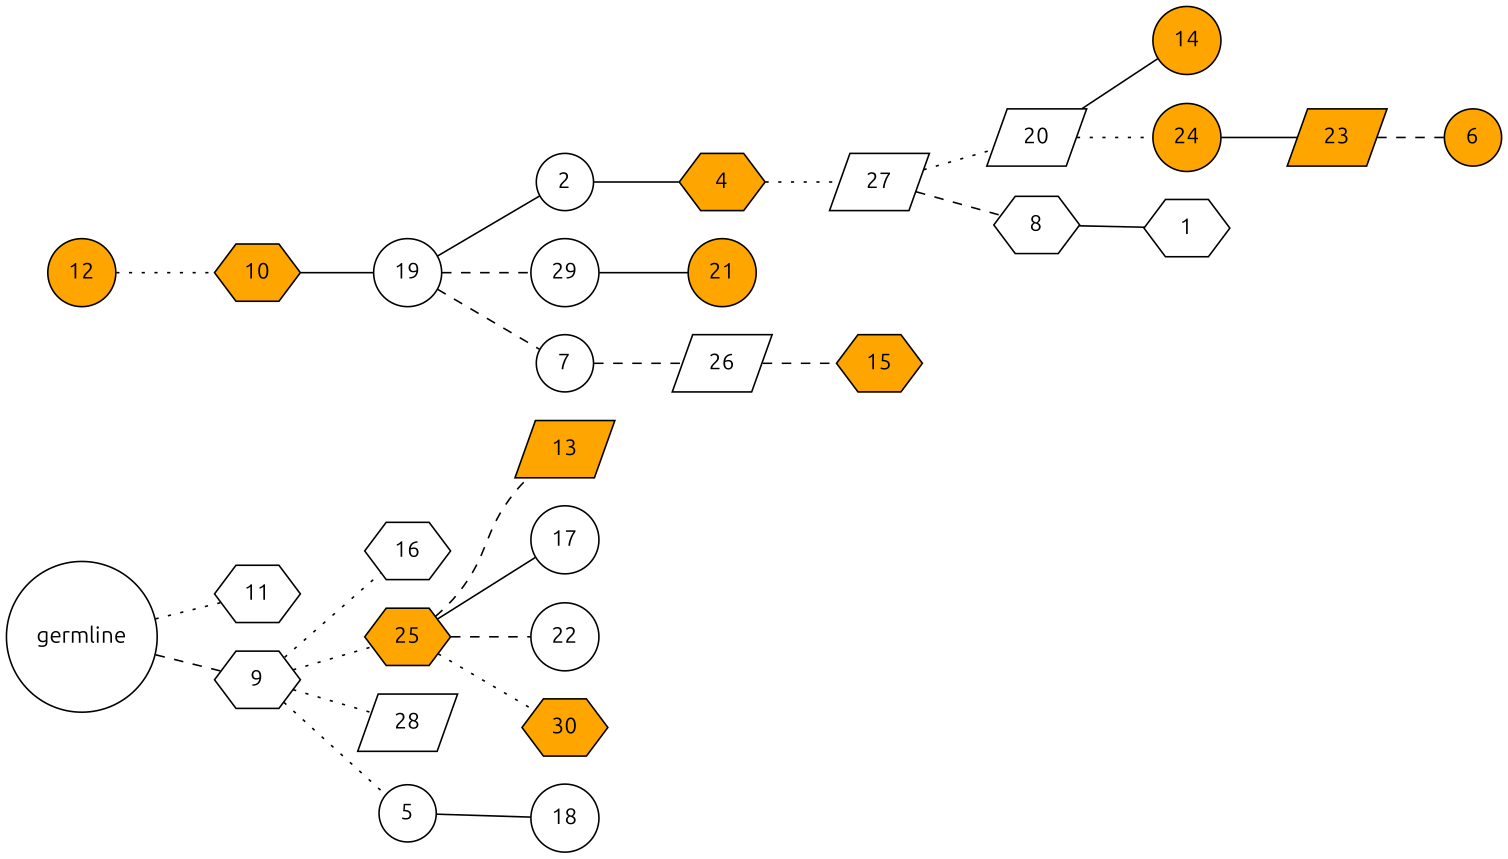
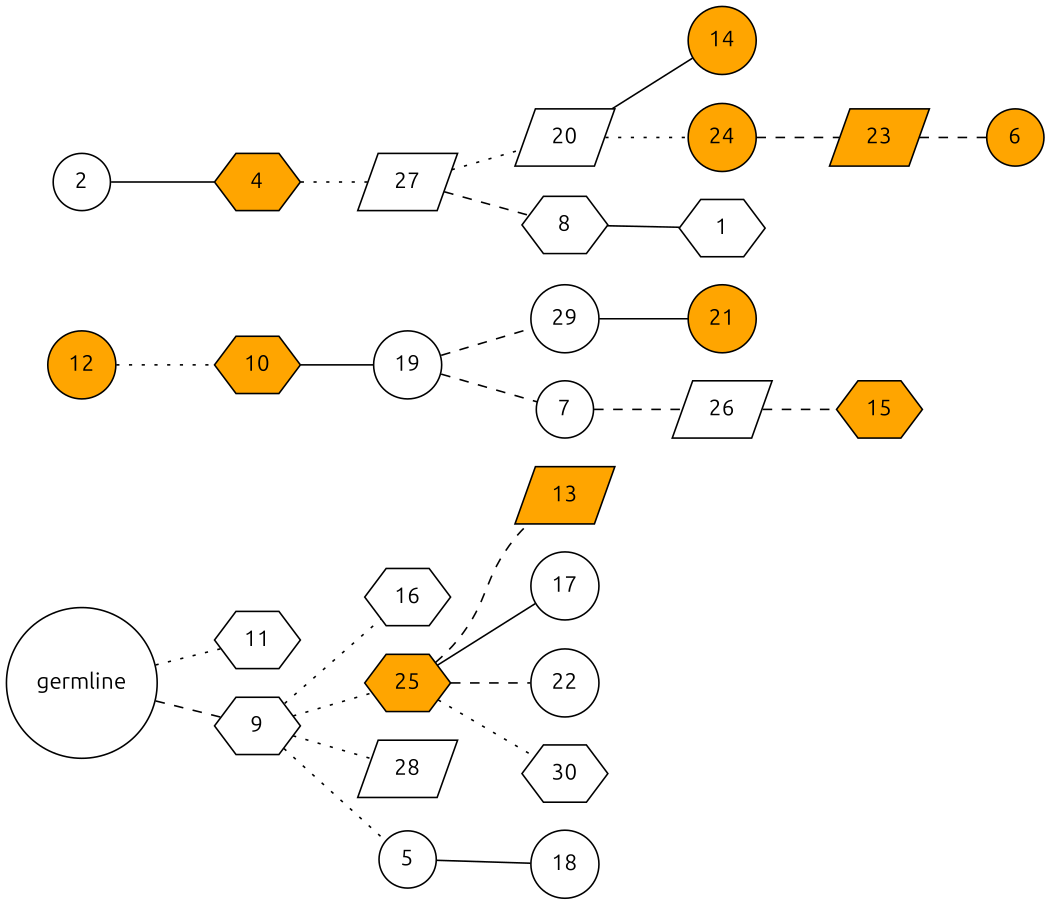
  graph {
    fontname=Ubuntu
    rankdir=LR
    node [fillcolor=white fontname=Ubuntu shape=circle style=filled]
    edge [fontname=Ubuntu style=dotted]
    n1 [label=germline]
    n2 [label=11 shape=hexagon]
    n3 [label=9 shape=hexagon]
    n4 [label=16 shape=hexagon]
    n5 [fillcolor=orange label=25 shape=hexagon]
    n6 [label=28 shape=parallelogram]
    n7 [label=5]
    n8 [fillcolor=orange label=13 shape=parallelogram]
    n9 [label=17]
    n10 [label=22]
-   n11 [fillcolor=orange label=30 shape=hexagon]
+   n11 [label=30 shape=hexagon]
    n12 [label=18]
    n13 [fillcolor=orange label=12]
    n14 [fillcolor=orange label=10 shape=hexagon]
    n15 [label=19]
    n16 [label=2]
    n17 [label=29]
    n18 [label=7]
    n19 [fillcolor=orange label=4 shape=hexagon]
    n20 [fillcolor=orange label=21]
    n21 [label=26 shape=parallelogram]
    n22 [label=27 shape=parallelogram]
    n23 [label=20 shape=parallelogram]
    n24 [label=8 shape=hexagon]
    n25 [fillcolor=orange label=14]
    n26 [fillcolor=orange label=24]
    n27 [label=1 shape=hexagon]
    n28 [fillcolor=orange label=23 shape=parallelogram]
    n29 [fillcolor=orange label=6]
    n30 [fillcolor=orange label=15 shape=hexagon]
    n1 -- n2
    n1 -- n3 [style=dashed]
    n3 -- n4
    n3 -- n5
    n3 -- n6
    n3 -- n7
    n5 -- n8 [style=dashed]
    n5 -- n9 [style=solid]
    n5 -- n10 [style=dashed]
    n5 -- n11
    n7 -- n12 [style=solid]
    n13 -- n14
    n14 -- n15 [style=solid]
-   n15 -- n16 [style=solid]
    n15 -- n17 [style=dashed]
    n15 -- n18 [style=dashed]
    n16 -- n19 [style=solid]
    n17 -- n20 [style=solid]
    n18 -- n21 [style=dashed]
    n19 -- n22
    n21 -- n30 [style=dashed]
    n22 -- n23
    n22 -- n24 [style=dashed]
    n23 -- n25 [style=solid]
    n23 -- n26
    n24 -- n27 [style=solid]
-   n26 -- n28 [style=solid]
+   n26 -- n28 [style=dashed]
    n28 -- n29 [style=dashed]
  }
